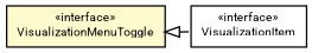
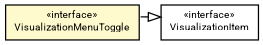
  digraph {
    nodesep=0.15
    rankdir=LR
    ranksep=0.25
    node [fontcolor=black fontname=Roboto fontsize=8 margin=0 shape=plaintext]
    n1 [height=0 label=<<table title="de.lmu.ifi.dbs.elki.visualization.VisualizationMenuToggle" border="0" cellborder="1" cellspacing="0" cellpadding="2" bgcolor="lemonChiffon" href="VisualizationMenuToggle.html" target="_parent"> 		<tr><td><table border="0" cellspacing="0" cellpadding="1"> 		<tr><td align="center" balign="center"> &#171;interface&#187; </td></tr> 		<tr><td align="center" balign="center"> <font face="Roboto">VisualizationMenuToggle</font> </td></tr> 		</table></td></tr> 		</table>> width=0]
    n2 [height=0 label=<<table title="de.lmu.ifi.dbs.elki.visualization.VisualizationItem" border="0" cellborder="1" cellspacing="0" cellpadding="2" href="VisualizationItem.html" target="_parent"> 		<tr><td><table border="0" cellspacing="0" cellpadding="1"> 		<tr><td align="center" balign="center"> &#171;interface&#187; </td></tr> 		<tr><td align="center" balign="center"> <font face="Roboto">VisualizationItem</font> </td></tr> 		</table></td></tr> 		</table>> width=0]
-   n1 -> n2 [arrowtail=empty color=black dir=back fontname=Roboto fontsize=7 labelfontname=Roboto labelfontsize=7 style=dashed weight=9]
+   n2 -> n1 [arrowtail=empty color=black dir=back fontname=Roboto fontsize=7 labelfontname=Roboto labelfontsize=7 style=dashed weight=9]
  }
